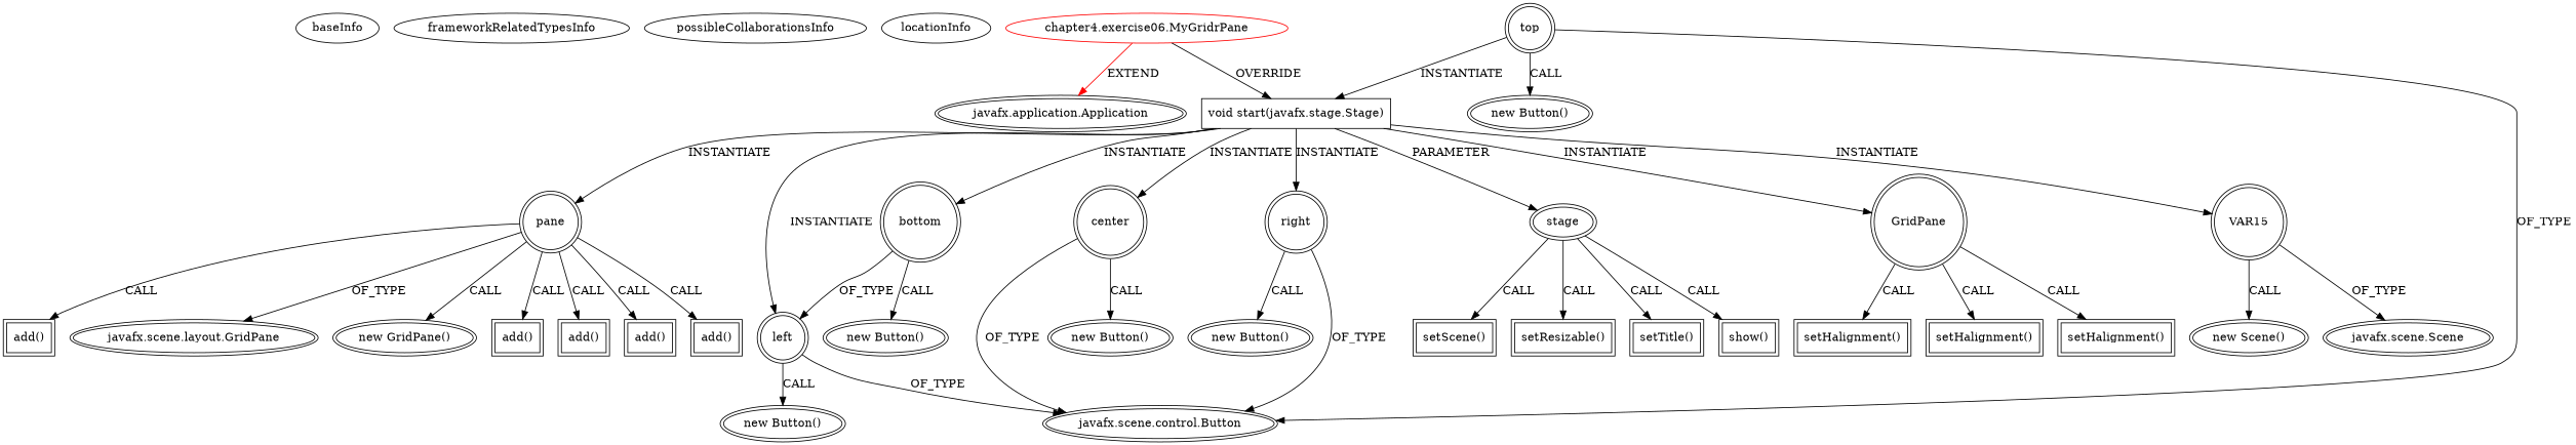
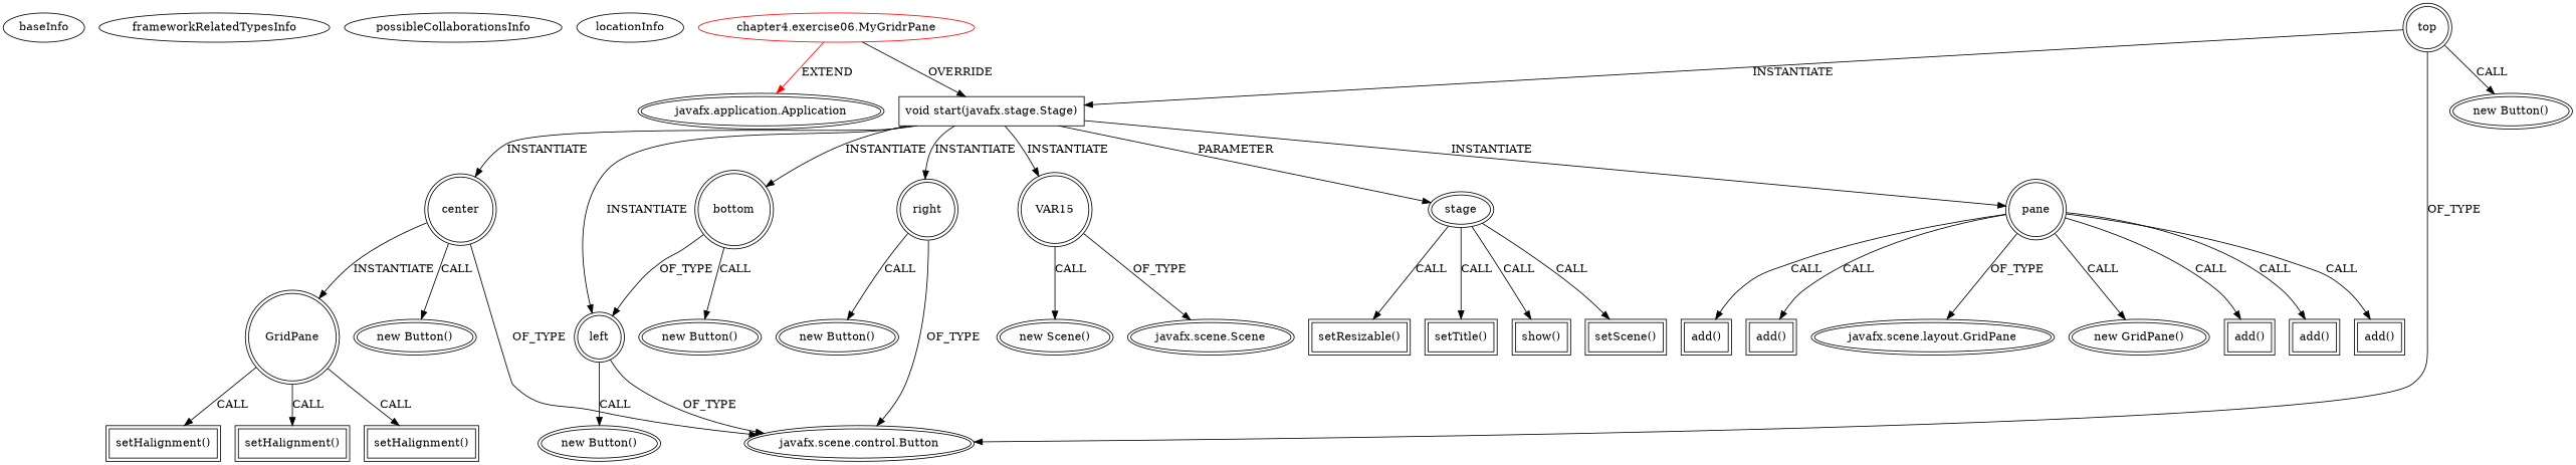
  digraph {
    node [isFrameworkType=true vertexType=INSIDE_CALL peripheries=2]
    baseInfo [category=extension_graph graphId=4502 isAnonymous=false possibleRelation=false isFrameworkType="" vertexType="" peripheries=""]
    frameworkRelatedTypesInfo [0="javafx.application.Application" isFrameworkType="" vertexType="" peripheries=""]
    possibleCollaborationsInfo [isFrameworkType="" vertexType="" peripheries=""]
    locationInfo [contextSignature=MyGridrPane filePath="/tatsuyafw-java8-training/java8-training-master/src/chapter4/exercise06/MyGridrPane.java" graphId=4502 projectName="tatsuyafw-java8-training" isFrameworkType="" vertexType="" peripheries=""]
    n5 [color=red isFrameworkType=false label="chapter4.exercise06.MyGridrPane" vertexType=ROOT_CLIENT_CLASS_DECLARATION peripheries=""]
    n6 [label="javafx.application.Application" vertexType=FRAMEWORK_CLASS_TYPE]
    n7 [isFrameworkType=false label="void start(javafx.stage.Stage)" shape=box vertexType=OVERRIDING_METHOD_DECLARATION peripheries=""]
    n8 [label=stage vertexType=PARAMETER_DECLARATION]
    n9 [label=pane shape=circle vertexType=VARIABLE_EXPRESION]
    n10 [label=left shape=circle vertexType=VARIABLE_EXPRESION]
    n11 [label=center shape=circle vertexType=VARIABLE_EXPRESION]
    n12 [label=right shape=circle vertexType=VARIABLE_EXPRESION]
    n13 [label=bottom shape=circle vertexType=VARIABLE_EXPRESION]
    n14 [label=GridPane shape=circle vertexType=VARIABLE_EXPRESION]
    n15 [label=VAR15 shape=circle vertexType=VARIABLE_EXPRESION]
    n16 [label="setScene()" shape=box]
    n17 [label="setResizable()" shape=box]
    n18 [label="setTitle()" shape=box]
    n19 [label="show()" shape=box]
    n20 [label="javafx.scene.layout.GridPane" vertexType=FRAMEWORK_CLASS_TYPE]
    n21 [label="new GridPane()" vertexType=CONSTRUCTOR_CALL]
    n22 [label="add()" shape=box]
    n23 [label="add()" shape=box]
    n24 [label="add()" shape=box]
    n25 [label="add()" shape=box]
    n26 [label="add()" shape=box]
    n27 [label=top shape=circle vertexType=VARIABLE_EXPRESION]
    n28 [label="javafx.scene.control.Button" vertexType=FRAMEWORK_CLASS_TYPE]
    n29 [label="new Button()" vertexType=CONSTRUCTOR_CALL]
    n30 [label="new Button()" vertexType=CONSTRUCTOR_CALL]
    n31 [label="new Button()" vertexType=CONSTRUCTOR_CALL]
    n32 [label="new Button()" vertexType=CONSTRUCTOR_CALL]
    n33 [label="new Button()" vertexType=CONSTRUCTOR_CALL]
    n34 [label="setHalignment()" shape=box]
    n35 [label="setHalignment()" shape=box]
    n36 [label="setHalignment()" shape=box]
    n37 [label="javafx.scene.Scene" vertexType=FRAMEWORK_CLASS_TYPE]
    n38 [label="new Scene()" vertexType=CONSTRUCTOR_CALL]
    n5 -> n6 [color=red label=EXTEND]
    n5 -> n7 [label=OVERRIDE]
    n7 -> n8 [label=PARAMETER]
    n7 -> n9 [label=INSTANTIATE]
    n7 -> n10 [label=INSTANTIATE]
    n7 -> n11 [label=INSTANTIATE]
    n7 -> n12 [label=INSTANTIATE]
    n7 -> n13 [label=INSTANTIATE]
-   n7 -> n14 [label=INSTANTIATE]
+   n11 -> n14 [label=INSTANTIATE]
    n7 -> n15 [label=INSTANTIATE]
    n8 -> n16 [label=CALL]
    n8 -> n17 [label=CALL]
    n8 -> n18 [label=CALL]
    n8 -> n19 [label=CALL]
    n9 -> n20 [label=OF_TYPE]
    n9 -> n21 [label=CALL]
    n9 -> n22 [label=CALL]
    n9 -> n23 [label=CALL]
    n9 -> n24 [label=CALL]
    n9 -> n25 [label=CALL]
    n9 -> n26 [label=CALL]
    n10 -> n28 [label=OF_TYPE]
    n10 -> n30 [label=CALL]
    n11 -> n28 [label=OF_TYPE]
    n11 -> n31 [label=CALL]
    n12 -> n28 [label=OF_TYPE]
    n12 -> n32 [label=CALL]
    n13 -> n10 [label=OF_TYPE]
    n13 -> n33 [label=CALL]
    n14 -> n34 [label=CALL]
    n14 -> n35 [label=CALL]
    n14 -> n36 [label=CALL]
    n15 -> n37 [label=OF_TYPE]
    n15 -> n38 [label=CALL]
    n27 -> n7 [label=INSTANTIATE]
    n27 -> n28 [label=OF_TYPE]
    n27 -> n29 [label=CALL]
  }
